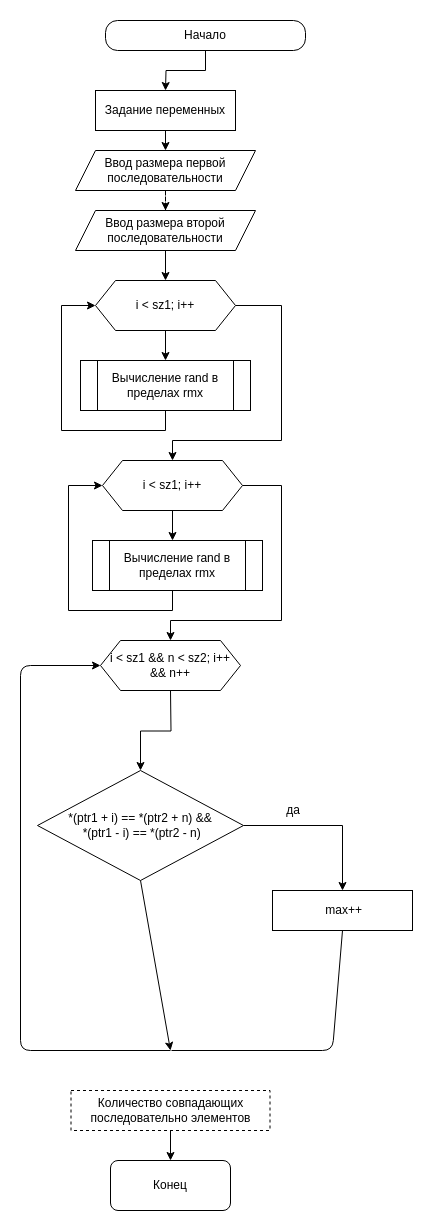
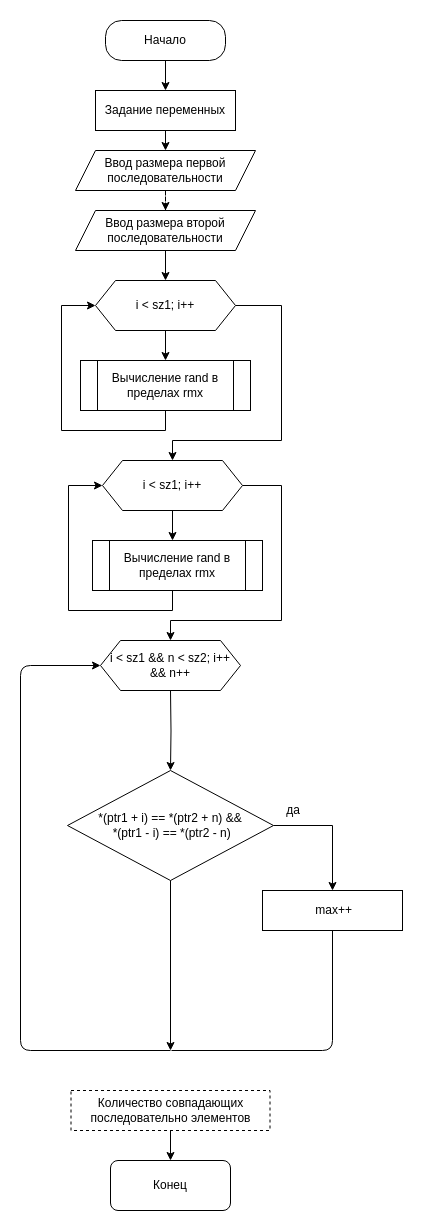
  <mxCell id="0" />
  <mxCell id="1" parent="0" />
  <mxCell id="2" style="edgeStyle=orthogonalEdgeStyle;rounded=0;orthogonalLoop=1;jettySize=auto;html=1;exitX=0.5;exitY=1;exitDx=0;exitDy=0;entryX=0.5;entryY=0;entryDx=0;entryDy=0;" edge="1" parent="1" source="3"><mxGeometry relative="1" as="geometry"><mxPoint x="165" y="90" as="targetPoint" /></mxGeometry></mxCell>
- <mxCell id="3" value="Начало" style="rounded=1;whiteSpace=wrap;html=1;fontSize=12;glass=0;strokeWidth=1;shadow=0;arcSize=40;" vertex="1" parent="1"><mxGeometry x="105" y="20" width="200" height="30" as="geometry" /></mxCell>
+ <mxCell id="3" value="Начало" style="rounded=1;whiteSpace=wrap;html=1;fontSize=12;glass=0;strokeWidth=1;shadow=0;arcSize=40;" vertex="1" parent="1"><mxGeometry x="105" y="20" width="120" height="40" as="geometry" /></mxCell>
  <mxCell id="4" style="edgeStyle=orthogonalEdgeStyle;rounded=0;orthogonalLoop=1;jettySize=auto;html=1;exitX=0.5;exitY=1;exitDx=0;exitDy=0;entryX=0.5;entryY=0;entryDx=0;entryDy=0;" edge="1" parent="1"><mxGeometry relative="1" as="geometry"><mxPoint x="165" y="130" as="sourcePoint" /><mxPoint x="165" y="150" as="targetPoint" /></mxGeometry></mxCell>
  <mxCell id="5" style="edgeStyle=orthogonalEdgeStyle;rounded=0;orthogonalLoop=1;jettySize=auto;html=1;exitX=0.5;exitY=1;exitDx=0;exitDy=0;entryX=0.5;entryY=0;entryDx=0;entryDy=0;" edge="1" parent="1"><mxGeometry relative="1" as="geometry"><mxPoint x="165" y="280" as="targetPoint" /><mxPoint x="165" y="250" as="sourcePoint" /></mxGeometry></mxCell>
  <mxCell id="6" value="Конец" style="rounded=1;whiteSpace=wrap;html=1;" vertex="1" parent="1"><mxGeometry x="110" y="1160" width="120" height="50" as="geometry" /></mxCell>
  <mxCell id="7" style="edgeStyle=orthogonalEdgeStyle;rounded=0;orthogonalLoop=1;jettySize=auto;html=1;exitX=0.5;exitY=1;exitDx=0;exitDy=0;entryX=0.5;entryY=0;entryDx=0;entryDy=0;" edge="1" parent="1"><mxGeometry relative="1" as="geometry"><mxPoint x="165" y="330" as="sourcePoint" /><mxPoint x="165" y="360" as="targetPoint" /></mxGeometry></mxCell>
  <mxCell id="8" style="edgeStyle=orthogonalEdgeStyle;rounded=0;orthogonalLoop=1;jettySize=auto;html=1;exitX=0.5;exitY=1;exitDx=0;exitDy=0;entryX=0;entryY=0.5;entryDx=0;entryDy=0;" edge="1" parent="1" target="12"><mxGeometry relative="1" as="geometry"><mxPoint x="165" y="410" as="sourcePoint" /><mxPoint x="165" y="430" as="targetPoint" /><Array as="points"><mxPoint x="165" y="430" /><mxPoint x="61" y="430" /><mxPoint x="61" y="305" /></Array></mxGeometry></mxCell>
  <mxCell id="9" style="edgeStyle=orthogonalEdgeStyle;rounded=0;orthogonalLoop=1;jettySize=auto;html=1;exitX=0.5;exitY=1;exitDx=0;exitDy=0;dashed=1;" edge="1" parent="1" source="10" target="23"><mxGeometry relative="1" as="geometry" /></mxCell>
  <mxCell id="10" value="Ввод размера первой последовательности" style="shape=parallelogram;perimeter=parallelogramPerimeter;whiteSpace=wrap;html=1;fixedSize=1;" vertex="1" parent="1"><mxGeometry x="75" y="150" width="180" height="40" as="geometry" /></mxCell>
  <mxCell id="11" style="edgeStyle=orthogonalEdgeStyle;rounded=0;orthogonalLoop=1;jettySize=auto;html=1;exitX=1;exitY=0.5;exitDx=0;exitDy=0;" edge="1" parent="1" source="12" target="27"><mxGeometry relative="1" as="geometry"><Array as="points"><mxPoint x="281" y="305" /><mxPoint x="281" y="440" /><mxPoint x="172" y="440" /></Array></mxGeometry></mxCell>
  <mxCell id="12" value="i &amp;lt; sz1; i++" style="shape=hexagon;perimeter=hexagonPerimeter2;whiteSpace=wrap;html=1;fixedSize=1;" vertex="1" parent="1"><mxGeometry x="95" y="280" width="140" height="50" as="geometry" /></mxCell>
  <mxCell id="13" style="edgeStyle=orthogonalEdgeStyle;rounded=0;orthogonalLoop=1;jettySize=auto;html=1;exitX=0.5;exitY=1;exitDx=0;exitDy=0;" edge="1" parent="1" target="16"><mxGeometry relative="1" as="geometry"><mxPoint x="170" y="690" as="sourcePoint" /><mxPoint x="170" y="720" as="targetPoint" /></mxGeometry></mxCell>
  <mxCell id="14" value="i &amp;lt; sz1 &amp;amp;&amp;amp; n &amp;lt; sz2; i++ &amp;amp;&amp;amp; n++" style="shape=hexagon;perimeter=hexagonPerimeter2;whiteSpace=wrap;html=1;fixedSize=1;" vertex="1" parent="1"><mxGeometry x="100" y="640" width="140" height="50" as="geometry" /></mxCell>
  <mxCell id="15" style="edgeStyle=orthogonalEdgeStyle;rounded=0;orthogonalLoop=1;jettySize=auto;html=1;exitX=1;exitY=0.5;exitDx=0;exitDy=0;" edge="1" parent="1" source="16" target="17"><mxGeometry relative="1" as="geometry" /></mxCell>
- <mxCell id="16" value="*(ptr1 + i) == *(ptr2 + n) &amp;amp;&amp;amp;&lt;br&gt;&amp;nbsp;*(ptr1 - i) == *(ptr2 - n)" style="rhombus;whiteSpace=wrap;html=1;" vertex="1" parent="1"><mxGeometry x="37" y="770" width="206" height="110" as="geometry" /></mxCell>
- <mxCell id="17" value="&amp;nbsp;max++" style="rounded=0;whiteSpace=wrap;html=1;" vertex="1" parent="1"><mxGeometry x="272" y="890" width="140" height="40" as="geometry" /></mxCell>
+ <mxCell id="16" value="*(ptr1 + i) == *(ptr2 + n) &amp;amp;&amp;amp;&lt;br&gt;&amp;nbsp;*(ptr1 - i) == *(ptr2 - n)" style="rhombus;whiteSpace=wrap;html=1;" vertex="1" parent="1"><mxGeometry x="67" y="770" width="206" height="110" as="geometry" /></mxCell>
+ <mxCell id="17" value="&amp;nbsp;max++" style="rounded=0;whiteSpace=wrap;html=1;" vertex="1" parent="1"><mxGeometry x="262" y="890" width="140" height="40" as="geometry" /></mxCell>
  <mxCell id="18" value="да" style="text;html=1;strokeColor=none;fillColor=none;align=center;verticalAlign=middle;whiteSpace=wrap;rounded=0;" vertex="1" parent="1"><mxGeometry x="273" y="800" width="40" height="20" as="geometry" /></mxCell>
  <mxCell id="19" value="Задание переменных" style="rounded=0;whiteSpace=wrap;html=1;" vertex="1" parent="1"><mxGeometry x="95" y="90" width="140" height="40" as="geometry" /></mxCell>
  <mxCell id="20" style="edgeStyle=orthogonalEdgeStyle;rounded=0;orthogonalLoop=1;jettySize=auto;html=1;exitX=0.5;exitY=1;exitDx=0;exitDy=0;entryX=0.5;entryY=0;entryDx=0;entryDy=0;" edge="1" parent="1" source="21"><mxGeometry relative="1" as="geometry"><mxPoint x="170" y="1160" as="targetPoint" /></mxGeometry></mxCell>
  <mxCell id="21" value="Количество совпадающих последовательно элементов" style="rounded=0;whiteSpace=wrap;html=1;dashed=1;" vertex="1" parent="1"><mxGeometry x="70.5" y="1090" width="199" height="40" as="geometry" /></mxCell>
  <mxCell id="22" value="" style="endArrow=classic;html=1;entryX=0;entryY=0.5;entryDx=0;entryDy=0;" edge="1" parent="1" target="14"><mxGeometry width="50" height="50" relative="1" as="geometry"><mxPoint x="170" y="1050" as="sourcePoint" /><mxPoint x="600" y="920" as="targetPoint" /><Array as="points"><mxPoint x="20" y="1050" /><mxPoint x="20" y="665" /></Array></mxGeometry></mxCell>
  <mxCell id="23" value="Ввод размера второй последовательности" style="shape=parallelogram;perimeter=parallelogramPerimeter;whiteSpace=wrap;html=1;fixedSize=1;" vertex="1" parent="1"><mxGeometry x="75" y="210" width="180" height="40" as="geometry" /></mxCell>
  <mxCell id="24" style="edgeStyle=orthogonalEdgeStyle;rounded=0;orthogonalLoop=1;jettySize=auto;html=1;exitX=0.5;exitY=1;exitDx=0;exitDy=0;entryX=0.5;entryY=0;entryDx=0;entryDy=0;" edge="1" parent="1"><mxGeometry relative="1" as="geometry"><mxPoint x="172" y="510" as="sourcePoint" /><mxPoint x="172" y="540" as="targetPoint" /></mxGeometry></mxCell>
  <mxCell id="25" style="edgeStyle=orthogonalEdgeStyle;rounded=0;orthogonalLoop=1;jettySize=auto;html=1;exitX=0.5;exitY=1;exitDx=0;exitDy=0;entryX=0;entryY=0.5;entryDx=0;entryDy=0;" edge="1" parent="1" target="27"><mxGeometry relative="1" as="geometry"><mxPoint x="172" y="610" as="targetPoint" /><Array as="points"><mxPoint x="172" y="610" /><mxPoint x="68" y="610" /><mxPoint x="68" y="485" /></Array><mxPoint x="172" y="590" as="sourcePoint" /></mxGeometry></mxCell>
  <mxCell id="26" style="edgeStyle=orthogonalEdgeStyle;rounded=0;orthogonalLoop=1;jettySize=auto;html=1;exitX=1;exitY=0.5;exitDx=0;exitDy=0;" edge="1" parent="1" source="27" target="14"><mxGeometry relative="1" as="geometry"><Array as="points"><mxPoint x="281" y="485" /><mxPoint x="281" y="620" /><mxPoint x="170" y="620" /></Array></mxGeometry></mxCell>
  <mxCell id="27" value="i &amp;lt; sz1; i++" style="shape=hexagon;perimeter=hexagonPerimeter2;whiteSpace=wrap;html=1;fixedSize=1;" vertex="1" parent="1"><mxGeometry x="102" y="460" width="140" height="50" as="geometry" /></mxCell>
  <mxCell id="28" value="" style="endArrow=none;html=1;exitX=0.5;exitY=1;exitDx=0;exitDy=0;" edge="1" parent="1" source="17"><mxGeometry width="50" height="50" relative="1" as="geometry"><mxPoint x="221" y="990" as="sourcePoint" /><mxPoint x="171" y="1050" as="targetPoint" /><Array as="points"><mxPoint x="332" y="1050" /></Array></mxGeometry></mxCell>
  <mxCell id="29" value="" style="endArrow=classic;html=1;exitX=0.5;exitY=1;exitDx=0;exitDy=0;" edge="1" parent="1" source="16"><mxGeometry width="50" height="50" relative="1" as="geometry"><mxPoint x="211" y="990" as="sourcePoint" /><mxPoint x="170" y="1050" as="targetPoint" /></mxGeometry></mxCell>
  <mxCell id="30" value="&lt;span&gt;Вычисление rand в пределах rmx&lt;/span&gt;" style="shape=process;whiteSpace=wrap;html=1;backgroundOutline=1;" vertex="1" parent="1"><mxGeometry x="80" y="360" width="170" height="50" as="geometry" /></mxCell>
  <mxCell id="31" value="&lt;span&gt;Вычисление rand в пределах rmx&lt;/span&gt;" style="shape=process;whiteSpace=wrap;html=1;backgroundOutline=1;" vertex="1" parent="1"><mxGeometry x="92" y="540" width="170" height="50" as="geometry" /></mxCell>
